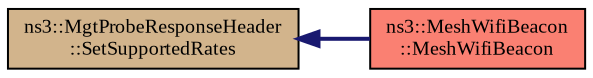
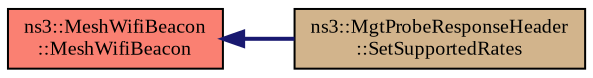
  digraph {
    rankdir=LR
    fontname="Liberation Serif"
    node [color=black fontname="Liberation Serif" fontsize=10 shape=record style=filled]
    n1 [fillcolor=tan fontcolor=black height=0.2 label="ns3::MgtProbeResponseHeader\l::SetSupportedRates" width=0.4]
    n2 [fillcolor=salmon height=0.2 label="ns3::MeshWifiBeacon\l::MeshWifiBeacon" width=0.4]
-   n1 -> n2 [color=midnightblue dir=back fontname="Liberation Serif" fontsize=10 labelfontname=Helvetica labelfontsize=10 style=bold]
+   n2 -> n1 [color=midnightblue dir=back fontname="Liberation Serif" fontsize=10 labelfontname=Helvetica labelfontsize=10 style=bold]
  }
